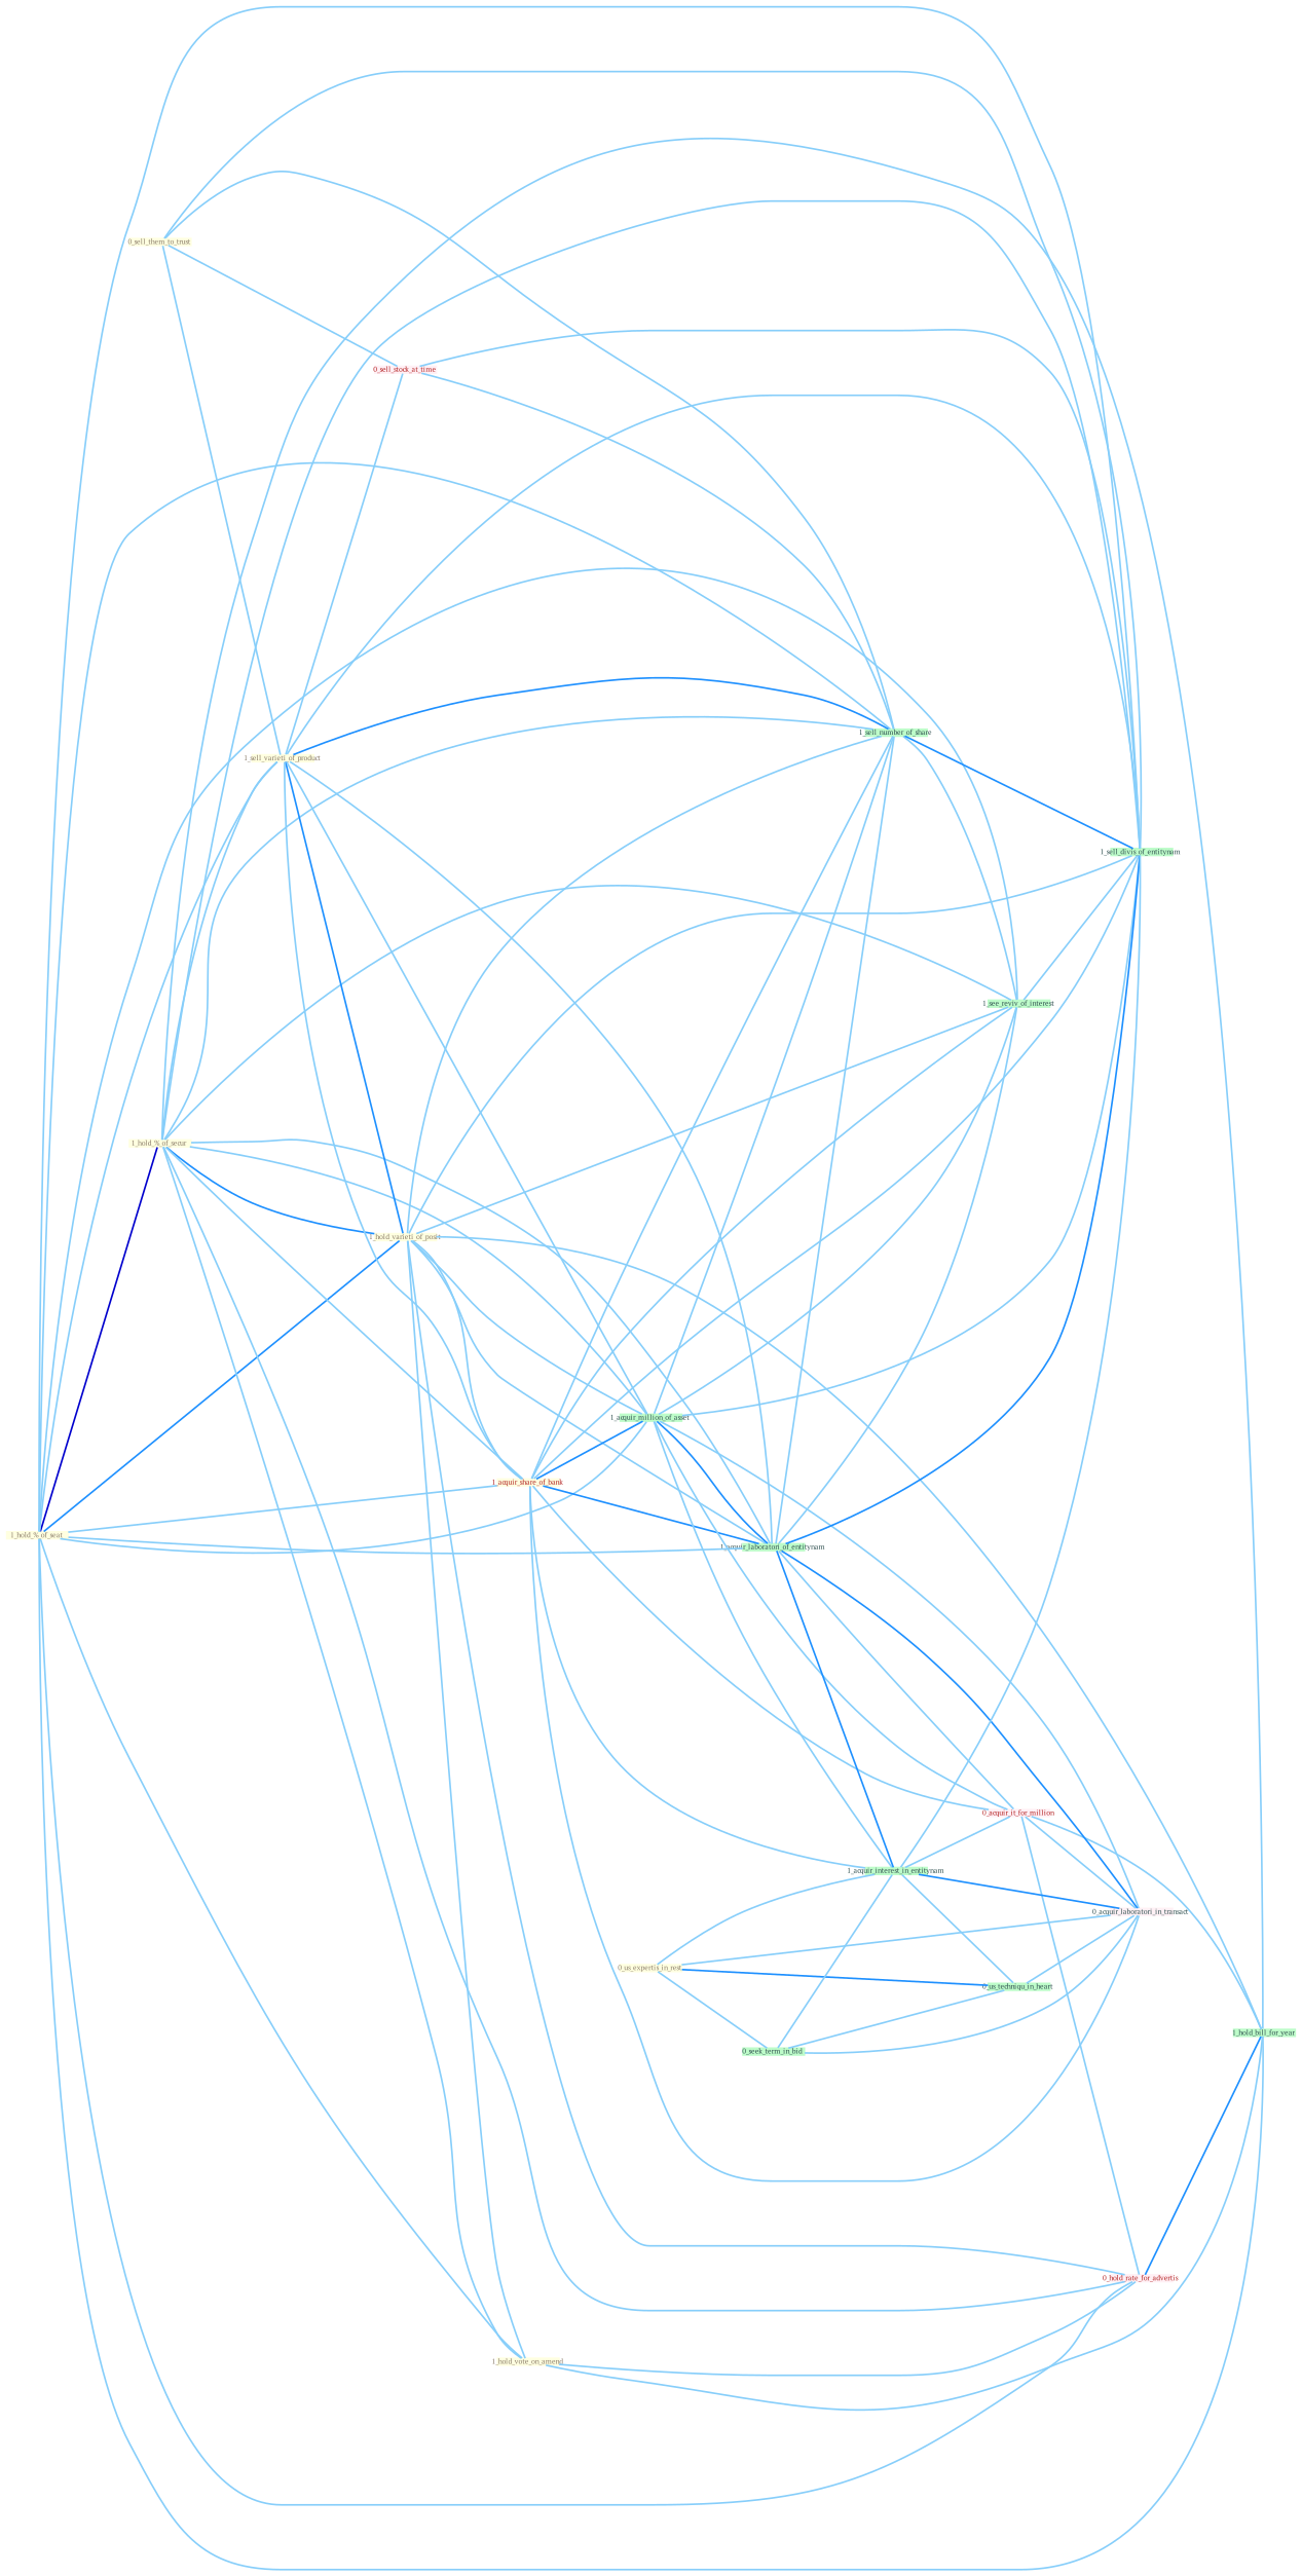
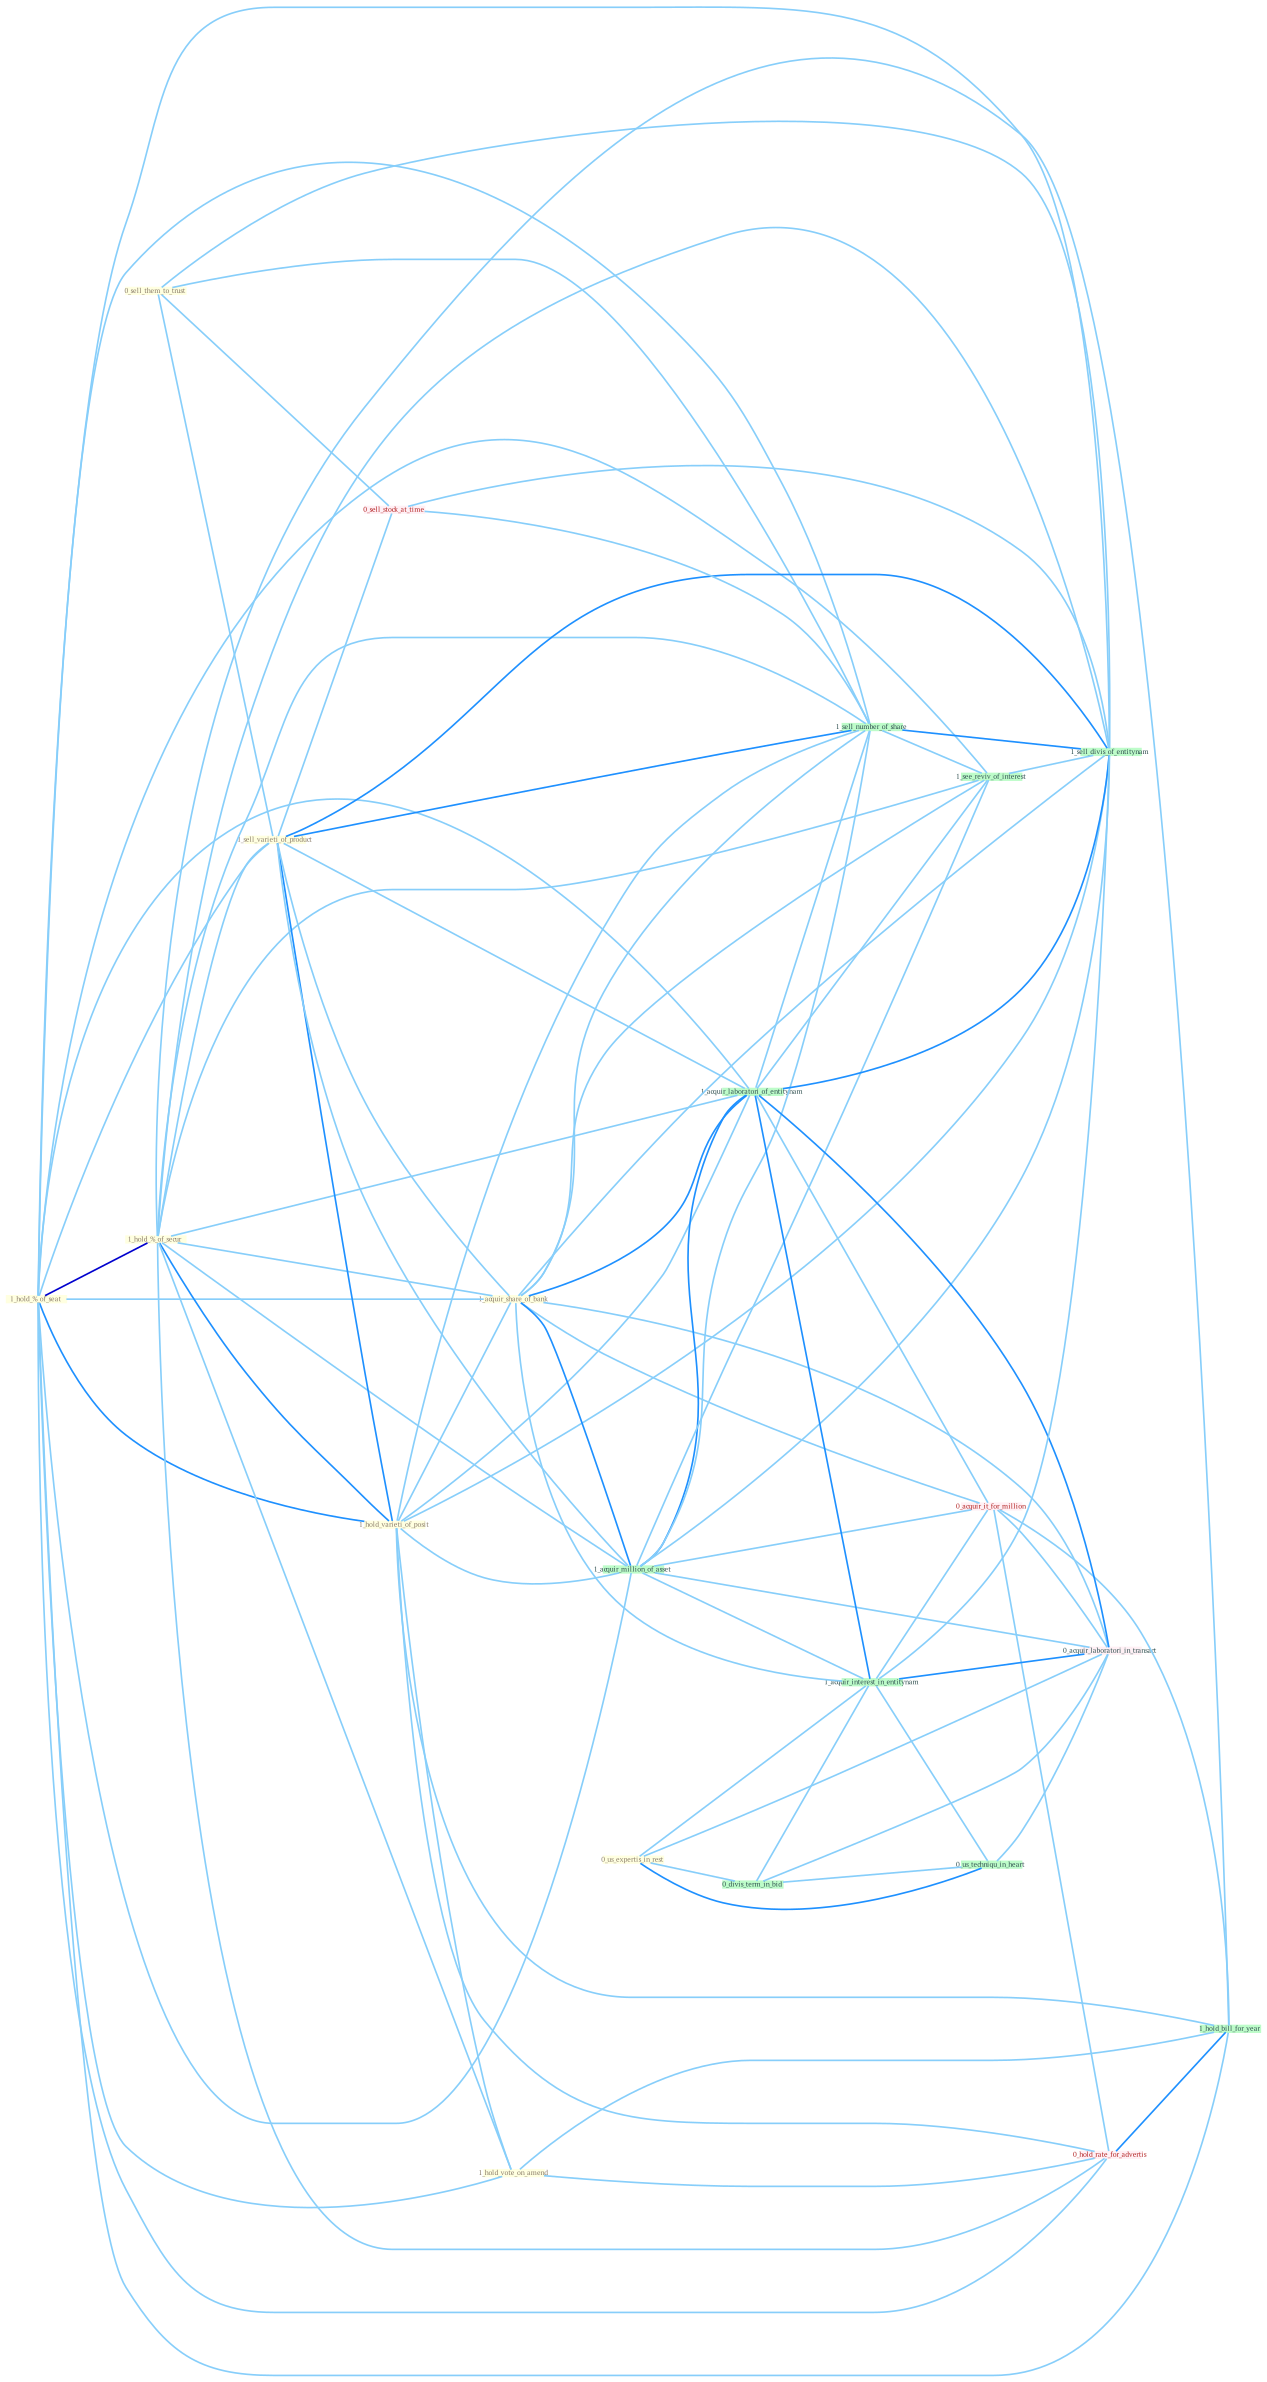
  graph {
    fontname="PT Serif"
    rankdir=LR
    node [color="#BDFCC9" fixedsize=true fontcolor="#2f4f4f" fontname="PT Serif" fontsize=4 shape=polygon style=filled]
    edge [color="#87cefa" fontname="PT Serif" w=1]
    "1_hold_%_of_seat " [color="#ffffe0" fontcolor="#8b7d6b" height=.06 width=.5]
    "0_sell_them_to_trust " [color="#ffffe0" fontcolor="#8b7d6b" height=.06 width=.5]
    "1_hold_%_of_secur " [color="#ffffe0" fontcolor="#8b7d6b" height=.06 width=.5]
    "1_sell_varieti_of_product " [color="#ffffe0" fontcolor="#8b7d6b" height=.06 width=.5]
    "0_us_expertis_in_rest " [color="#ffffe0" fontcolor="#8b7d6b" height=.06 width=.5]
    "1_hold_varieti_of_posit " [color="#ffffe0" fontcolor="#8b7d6b" height=.06 width=.5]
-   "1_acquir_share_of_bank " [color="#ffffe0" fontcolor="#b22222" height=.06 width=.5]
+   "1_acquir_share_of_bank " [color="#ffffe0" fontcolor="#8b7d6b" height=.06 width=.5]
    "1_hold_vote_on_amend " [color="#ffffe0" fontcolor="#8b7d6b" height=.06 width=.5]
    "0_acquir_it_for_million " [color="#fff0f5" fontcolor="#b22222" height=.06 width=.5]
    "0_hold_rate_for_advertis " [color="#fff0f5" fontcolor="#b22222" height=.06 width=.5]
    "0_acquir_laboratori_in_transact " [color="#fff0f5" height=.06 width=.5]
    "0_sell_stock_at_time " [color="#fff0f5" fontcolor="#b22222" height=.06 width=.5]
    "1_acquir_million_of_asset " [height=.06 width=.5]
    "1_acquir_laboratori_of_entitynam " [height=.06 width=.5]
    "1_sell_number_of_share " [height=.06 width=.5]
    "1_see_reviv_of_interest " [height=.06 width=.5]
    "1_hold_bill_for_year " [height=.06 width=.5]
    "1_sell_divis_of_entitynam " [height=.06 width=.5]
-   "0_seek_term_in_bid " [height=.06 width=.5]
+   "0_seek_term_in_bid " [height=.06 width=.5 label="0_divis_term_in_bid"]
    "1_acquir_interest_in_entitynam " [height=.06 width=.5]
    "0_us_techniqu_in_heart " [height=.06 width=.5]
    subgraph sub_1 {
      "1_hold_%_of_seat "
      "0_sell_them_to_trust "
      "1_hold_%_of_secur "
      "1_sell_varieti_of_product "
      "0_us_expertis_in_rest "
      "1_hold_varieti_of_posit "
      "1_acquir_share_of_bank "
      "1_hold_vote_on_amend "
    }
    subgraph sub_2 {
      "0_acquir_it_for_million "
      "0_hold_rate_for_advertis "
      "0_acquir_laboratori_in_transact "
      "0_sell_stock_at_time "
    }
    "1_hold_%_of_seat " -- "1_hold_%_of_secur " [color="#0000cd" w=3]
    "1_hold_%_of_seat " -- "1_sell_varieti_of_product "
    "1_hold_%_of_seat " -- "1_hold_varieti_of_posit " [color="#1e90ff" w=2]
    "1_hold_%_of_seat " -- "1_acquir_share_of_bank "
    "1_hold_%_of_seat " -- "1_hold_vote_on_amend "
    "1_hold_%_of_seat " -- "0_hold_rate_for_advertis "
    "1_hold_%_of_seat " -- "1_acquir_million_of_asset "
    "1_hold_%_of_seat " -- "1_acquir_laboratori_of_entitynam "
    "1_hold_%_of_seat " -- "1_sell_number_of_share "
    "1_hold_%_of_seat " -- "1_see_reviv_of_interest "
    "1_hold_%_of_seat " -- "1_hold_bill_for_year "
    "1_hold_%_of_seat " -- "1_sell_divis_of_entitynam "
    "0_sell_them_to_trust " -- "1_sell_varieti_of_product "
    "0_sell_them_to_trust " -- "0_sell_stock_at_time "
    "0_sell_them_to_trust " -- "1_sell_number_of_share "
    "0_sell_them_to_trust " -- "1_sell_divis_of_entitynam "
    "1_hold_%_of_secur " -- "1_sell_varieti_of_product "
    "1_hold_%_of_secur " -- "1_hold_varieti_of_posit " [color="#1e90ff" w=2]
    "1_hold_%_of_secur " -- "1_acquir_share_of_bank "
    "1_hold_%_of_secur " -- "1_hold_vote_on_amend "
    "1_hold_%_of_secur " -- "0_hold_rate_for_advertis "
    "1_hold_%_of_secur " -- "1_acquir_million_of_asset "
    "1_hold_%_of_secur " -- "1_acquir_laboratori_of_entitynam "
    "1_hold_%_of_secur " -- "1_sell_number_of_share "
    "1_hold_%_of_secur " -- "1_see_reviv_of_interest "
    "1_hold_%_of_secur " -- "1_hold_bill_for_year "
    "1_hold_%_of_secur " -- "1_sell_divis_of_entitynam "
    "1_sell_varieti_of_product " -- "1_hold_varieti_of_posit " [color="#1e90ff" w=2]
    "1_sell_varieti_of_product " -- "1_acquir_share_of_bank "
    "1_sell_varieti_of_product " -- "0_sell_stock_at_time "
    "1_sell_varieti_of_product " -- "1_acquir_million_of_asset "
    "1_sell_varieti_of_product " -- "1_acquir_laboratori_of_entitynam "
    "1_sell_varieti_of_product " -- "1_sell_number_of_share " [color="#1e90ff" w=2]
-   "1_sell_varieti_of_product " -- "1_sell_divis_of_entitynam " [w=2]
+   "1_sell_varieti_of_product " -- "1_sell_divis_of_entitynam " [color="#1e90ff" w=2]
    "0_us_expertis_in_rest " -- "0_acquir_laboratori_in_transact "
    "0_us_expertis_in_rest " -- "0_seek_term_in_bid "
    "0_us_expertis_in_rest " -- "1_acquir_interest_in_entitynam "
    "0_us_expertis_in_rest " -- "0_us_techniqu_in_heart " [color="#1e90ff" w=2]
    "1_hold_varieti_of_posit " -- "1_acquir_share_of_bank "
    "1_hold_varieti_of_posit " -- "1_hold_vote_on_amend "
    "1_hold_varieti_of_posit " -- "0_hold_rate_for_advertis "
    "1_hold_varieti_of_posit " -- "1_acquir_million_of_asset "
    "1_hold_varieti_of_posit " -- "1_acquir_laboratori_of_entitynam "
    "1_hold_varieti_of_posit " -- "1_sell_number_of_share "
-   "1_hold_varieti_of_posit " -- "1_see_reviv_of_interest "
    "1_hold_varieti_of_posit " -- "1_hold_bill_for_year "
    "1_hold_varieti_of_posit " -- "1_sell_divis_of_entitynam "
    "1_acquir_share_of_bank " -- "0_acquir_it_for_million "
    "1_acquir_share_of_bank " -- "0_acquir_laboratori_in_transact "
    "1_acquir_share_of_bank " -- "1_acquir_million_of_asset " [color="#1e90ff" w=2]
    "1_acquir_share_of_bank " -- "1_acquir_laboratori_of_entitynam " [color="#1e90ff" w=2]
    "1_acquir_share_of_bank " -- "1_sell_number_of_share "
    "1_acquir_share_of_bank " -- "1_see_reviv_of_interest "
    "1_acquir_share_of_bank " -- "1_sell_divis_of_entitynam "
    "1_acquir_share_of_bank " -- "1_acquir_interest_in_entitynam "
    "1_hold_vote_on_amend " -- "0_hold_rate_for_advertis "
    "1_hold_vote_on_amend " -- "1_hold_bill_for_year "
    "0_acquir_it_for_million " -- "0_hold_rate_for_advertis "
    "0_acquir_it_for_million " -- "0_acquir_laboratori_in_transact "
    "0_acquir_it_for_million " -- "1_hold_bill_for_year "
    "0_hold_rate_for_advertis " -- "1_hold_bill_for_year " [color="#1e90ff" w=2]
    "0_sell_stock_at_time " -- "1_sell_number_of_share "
    "0_sell_stock_at_time " -- "1_sell_divis_of_entitynam "
    "1_acquir_million_of_asset " -- "0_acquir_it_for_million "
    "1_acquir_million_of_asset " -- "0_acquir_laboratori_in_transact "
    "1_acquir_million_of_asset " -- "1_acquir_laboratori_of_entitynam " [color="#1e90ff" w=2]
    "1_acquir_million_of_asset " -- "1_sell_number_of_share "
    "1_acquir_million_of_asset " -- "1_see_reviv_of_interest "
    "1_acquir_million_of_asset " -- "1_sell_divis_of_entitynam "
    "1_acquir_million_of_asset " -- "1_acquir_interest_in_entitynam "
    "1_acquir_laboratori_of_entitynam " -- "0_acquir_it_for_million "
    "1_acquir_laboratori_of_entitynam " -- "0_acquir_laboratori_in_transact " [color="#1e90ff" w=2]
    "1_acquir_laboratori_of_entitynam " -- "1_sell_number_of_share "
    "1_acquir_laboratori_of_entitynam " -- "1_see_reviv_of_interest "
    "1_acquir_laboratori_of_entitynam " -- "1_sell_divis_of_entitynam " [color="#1e90ff" w=2]
    "1_acquir_laboratori_of_entitynam " -- "1_acquir_interest_in_entitynam " [color="#1e90ff" w=2]
    "1_sell_number_of_share " -- "1_see_reviv_of_interest "
    "1_sell_number_of_share " -- "1_sell_divis_of_entitynam " [color="#1e90ff" w=2]
    "1_see_reviv_of_interest " -- "1_sell_divis_of_entitynam "
    "0_seek_term_in_bid " -- "0_acquir_laboratori_in_transact "
    "0_seek_term_in_bid " -- "1_acquir_interest_in_entitynam "
    "0_seek_term_in_bid " -- "0_us_techniqu_in_heart "
    "1_acquir_interest_in_entitynam " -- "0_acquir_it_for_million "
    "1_acquir_interest_in_entitynam " -- "0_acquir_laboratori_in_transact " [color="#1e90ff" w=2]
    "1_acquir_interest_in_entitynam " -- "1_sell_divis_of_entitynam "
    "1_acquir_interest_in_entitynam " -- "0_us_techniqu_in_heart "
    "0_us_techniqu_in_heart " -- "0_acquir_laboratori_in_transact "
  }
